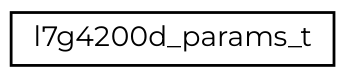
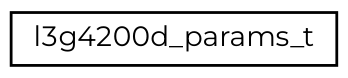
  digraph {
    rankdir=LR
    fontname=Montserrat
-   n1 [color=black fillcolor=white fontname=Montserrat fontsize=10 height=0.2 label=l7g4200d_params_t shape=record style=filled width=0.4]
+   n1 [color=black fillcolor=white fontname=Montserrat fontsize=10 height=0.2 label=l3g4200d_params_t shape=record style=filled width=0.4]
  }
